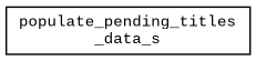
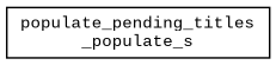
  digraph {
    rankdir=TB
    fontname="Liberation Mono"
-   n1 [color=black fillcolor=white fontname="Liberation Mono" fontsize=10 height=0.2 label="populate_pending_titles\l_data_s" shape=record style=filled width=0.4]
+   n1 [color=black fillcolor=white fontname="Liberation Mono" fontsize=10 height=0.2 label="populate_pending_titles\l_populate_s" shape=record style=filled width=0.4]
  }
